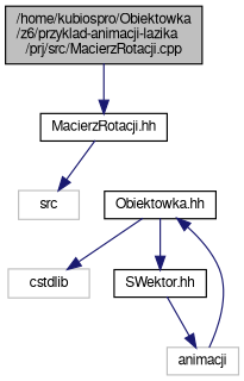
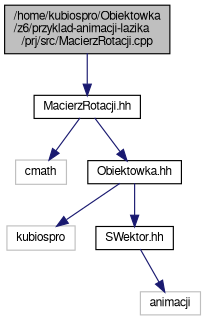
  digraph {
    node [color=black fillcolor=white fontname=FreeSans fontsize=10 shape=record style=filled]
    edge [color=midnightblue fontname=FreeSans fontsize=10 labelfontname=FreeSans labelfontsize=10 style=solid]
    n1 [fillcolor=grey75 fontcolor=black height=0.2 label="/home/kubiospro/Obiektowka\l/z6/przyklad-animacji-lazika\l/prj/src/MacierzRotacji.cpp" width=0.4]
    n2 [height=0.2 label="MacierzRotacji.hh" width=0.4]
-   n3 [color=grey75 height=0.2 label=src width=0.4]
+   n3 [color=grey75 height=0.2 label=cmath width=0.4]
    n4 [height=0.2 label="Obiektowka.hh" width=0.4]
-   n5 [color=grey75 height=0.2 label=cstdlib width=0.4]
+   n5 [color=grey75 height=0.2 label=kubiospro width=0.4]
    n6 [height=0.2 label="SWektor.hh" width=0.4]
    n7 [color=grey75 height=0.2 label=animacji width=0.4]
    n1 -> n2
    n2 -> n3
-   n7 -> n4
+   n2 -> n4
    n4 -> n5
    n4 -> n6
    n6 -> n7
  }
